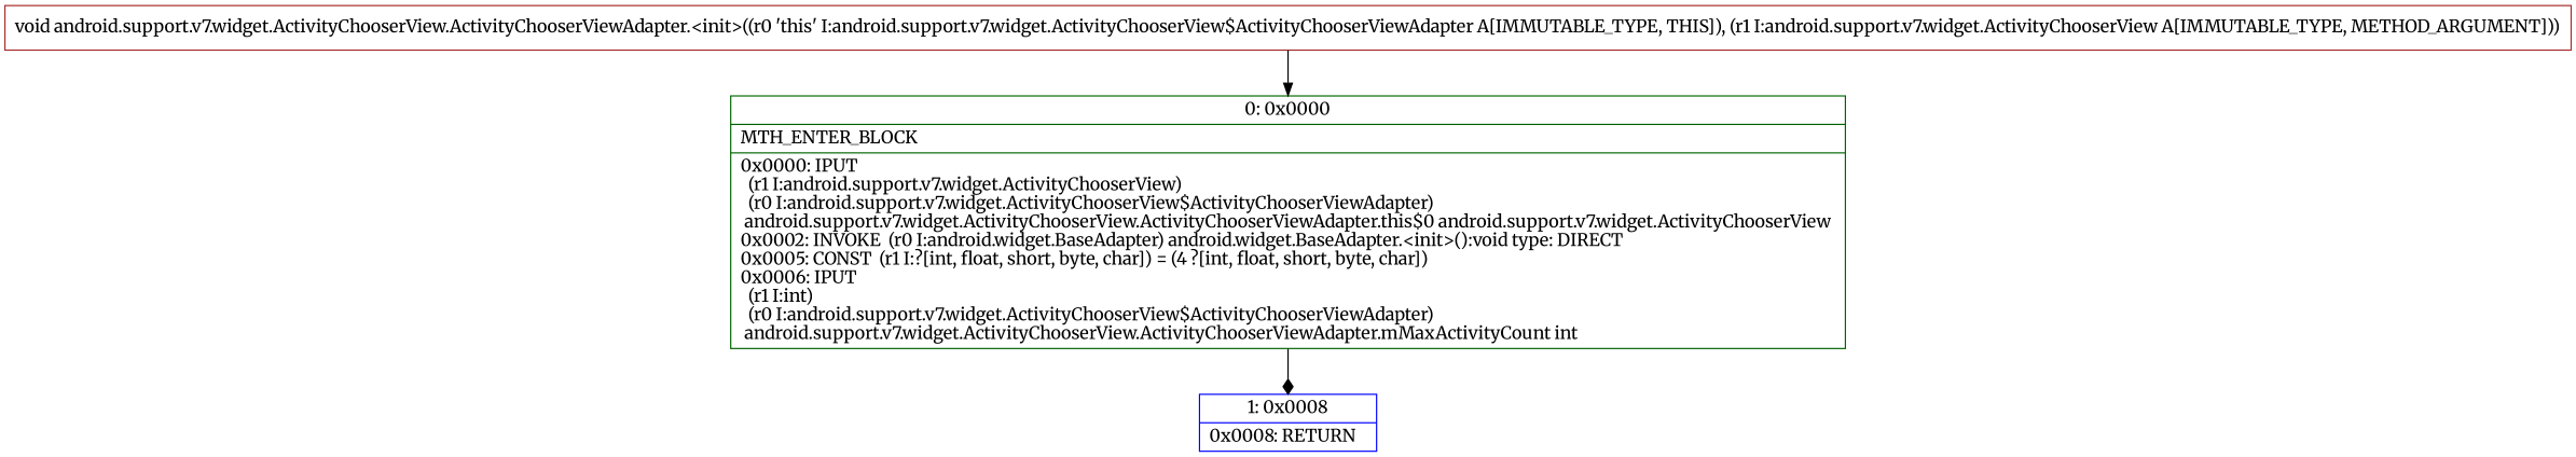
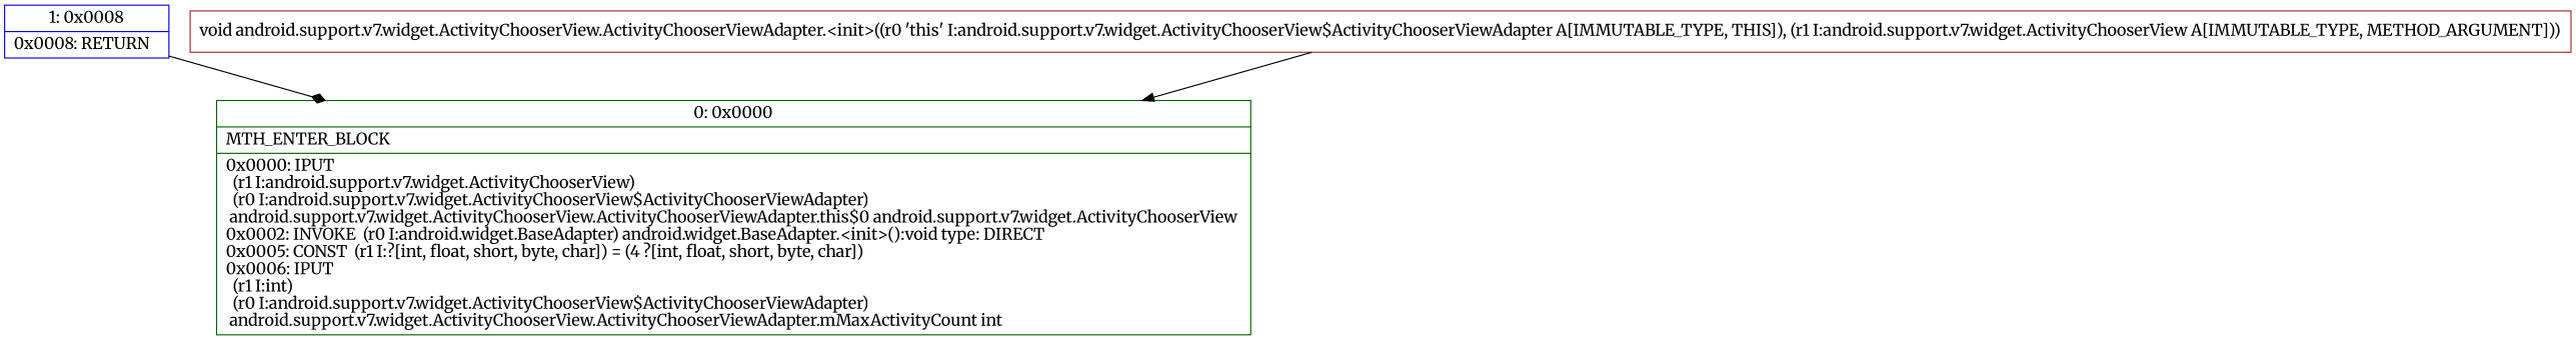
  digraph {
    fontname=Merriweather
    node [shape=record fontname=Merriweather]
    edge [fontname=Merriweather]
    n1 [label="{0\:\ 0x0000|MTH_ENTER_BLOCK\l|0x0000: IPUT  \l  (r1 I:android.support.v7.widget.ActivityChooserView)\l  (r0 I:android.support.v7.widget.ActivityChooserView$ActivityChooserViewAdapter)\l android.support.v7.widget.ActivityChooserView.ActivityChooserViewAdapter.this$0 android.support.v7.widget.ActivityChooserView \l0x0002: INVOKE  (r0 I:android.widget.BaseAdapter) android.widget.BaseAdapter.\<init\>():void type: DIRECT \l0x0005: CONST  (r1 I:?[int, float, short, byte, char]) = (4 ?[int, float, short, byte, char]) \l0x0006: IPUT  \l  (r1 I:int)\l  (r0 I:android.support.v7.widget.ActivityChooserView$ActivityChooserViewAdapter)\l android.support.v7.widget.ActivityChooserView.ActivityChooserViewAdapter.mMaxActivityCount int \l}" color=darkgreen]
    n2 [label="{1\:\ 0x0008|0x0008: RETURN   \l}" color=blue]
    n3 [label="{void android.support.v7.widget.ActivityChooserView.ActivityChooserViewAdapter.\<init\>((r0 'this' I:android.support.v7.widget.ActivityChooserView$ActivityChooserViewAdapter A[IMMUTABLE_TYPE, THIS]), (r1 I:android.support.v7.widget.ActivityChooserView A[IMMUTABLE_TYPE, METHOD_ARGUMENT])) }" color=brown]
-   n1 -> n2 [arrowhead=diamond]
+   n2 -> n1 [arrowhead=diamond]
    n3 -> n1 [arrowhead=normal]
  }
